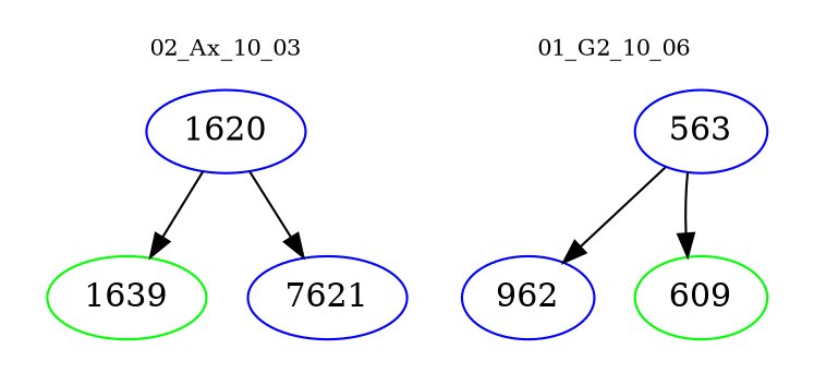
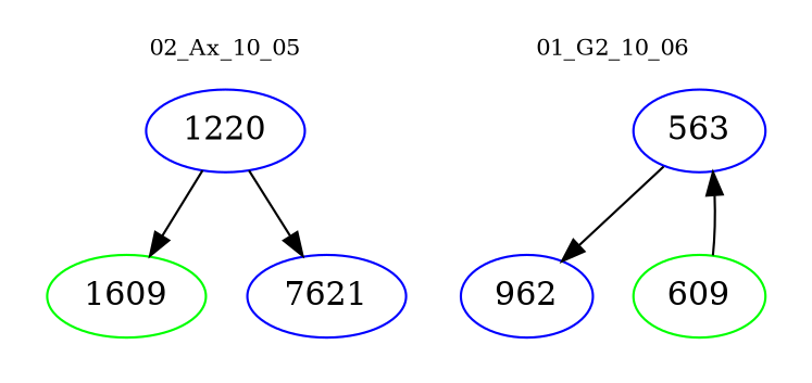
  digraph {
    node [color=blue]
    edge [color=black]
-   n1 [label=1620]
-   n2 [color=green label=1639]
+   n1 [label=1220]
+   n2 [color=green label=1609]
    n3 [label=7621]
    n4 [label=563]
    n5 [label=962]
    n6 [color=green label=609]
    subgraph cluster_1 {
      color=white
      fontsize=10
-     label="02_Ax_10_03"
+     label="02_Ax_10_05"
      n1
      n2
      n3
    }
    subgraph cluster_2 {
      color=white
      fontsize=10
      label="01_G2_10_06"
      n4
      n5
      n6
    }
    n1 -> n2
    n1 -> n3
    n4 -> n5
-   n4 -> n6
+   n6 -> n4
  }
